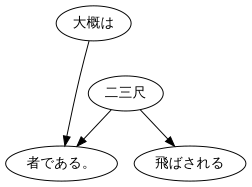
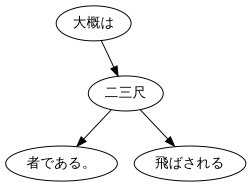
  digraph {
    n1 [label="大概は"]
    n2 [label="者である。"]
    n3 [label="二三尺"]
    n4 [label="飛ばされる"]
-   n1 -> n2
+   n1 -> n3
    n3 -> n2
    n3 -> n4
  }
